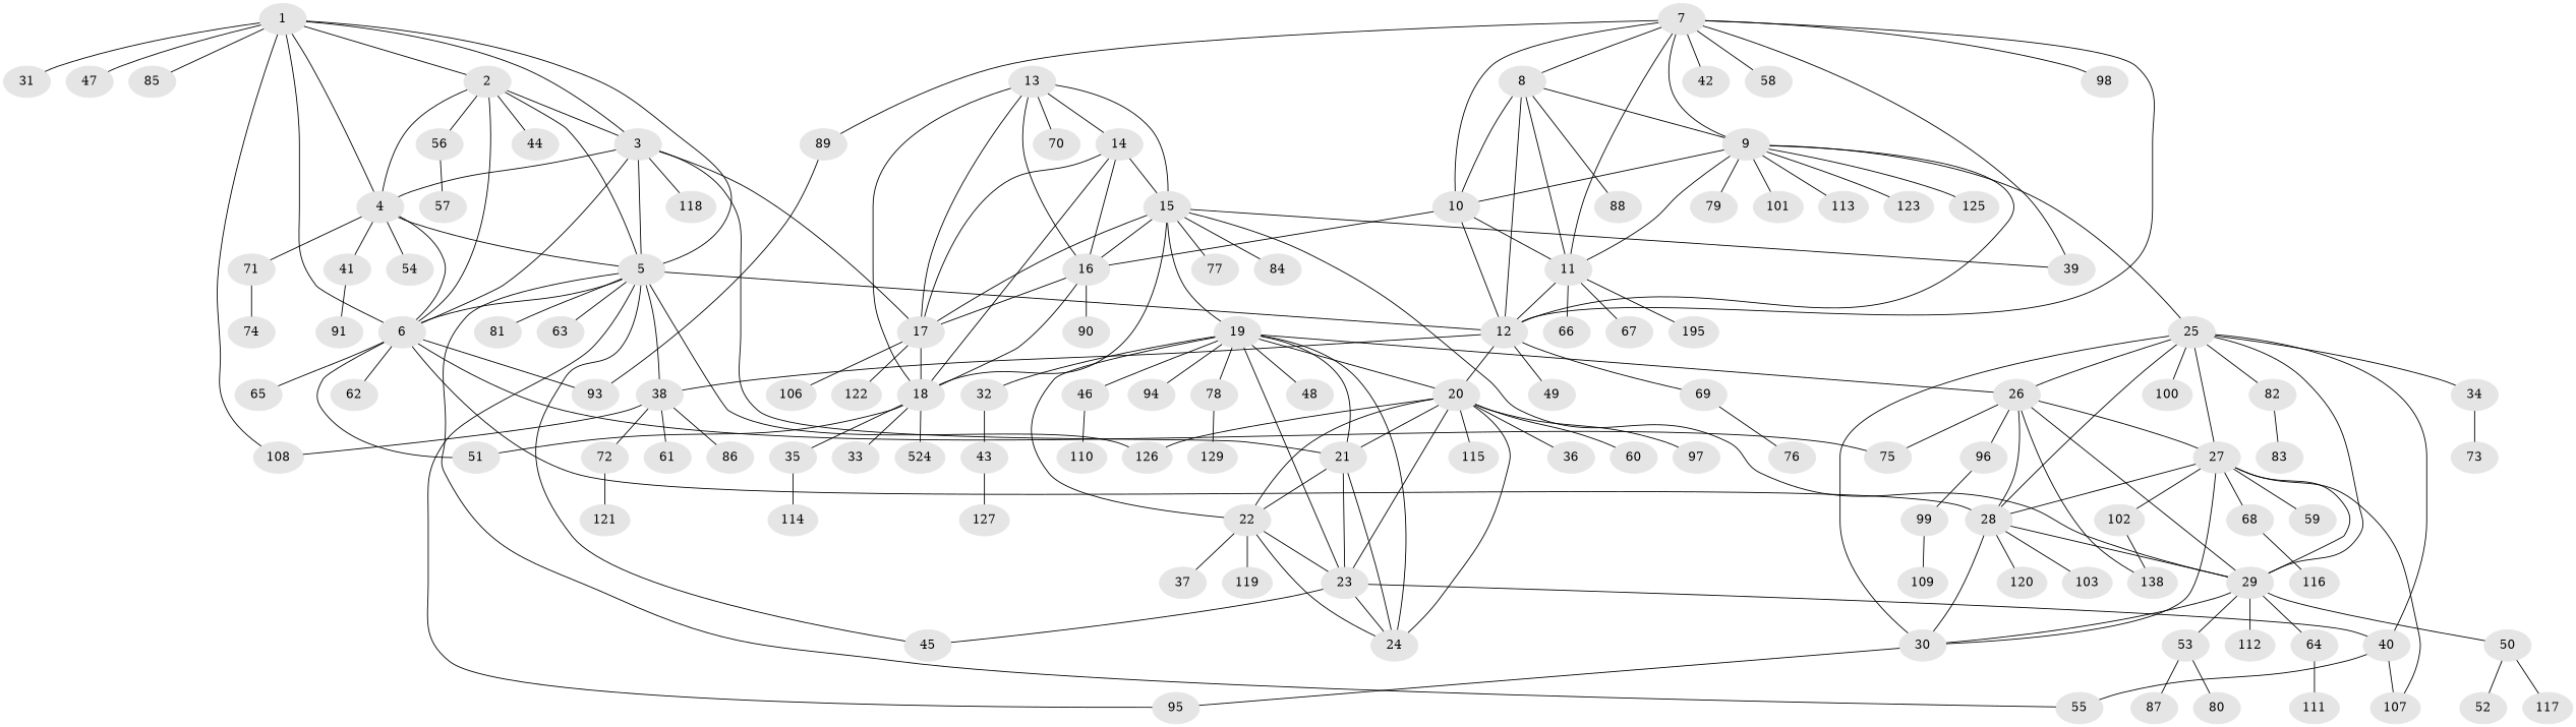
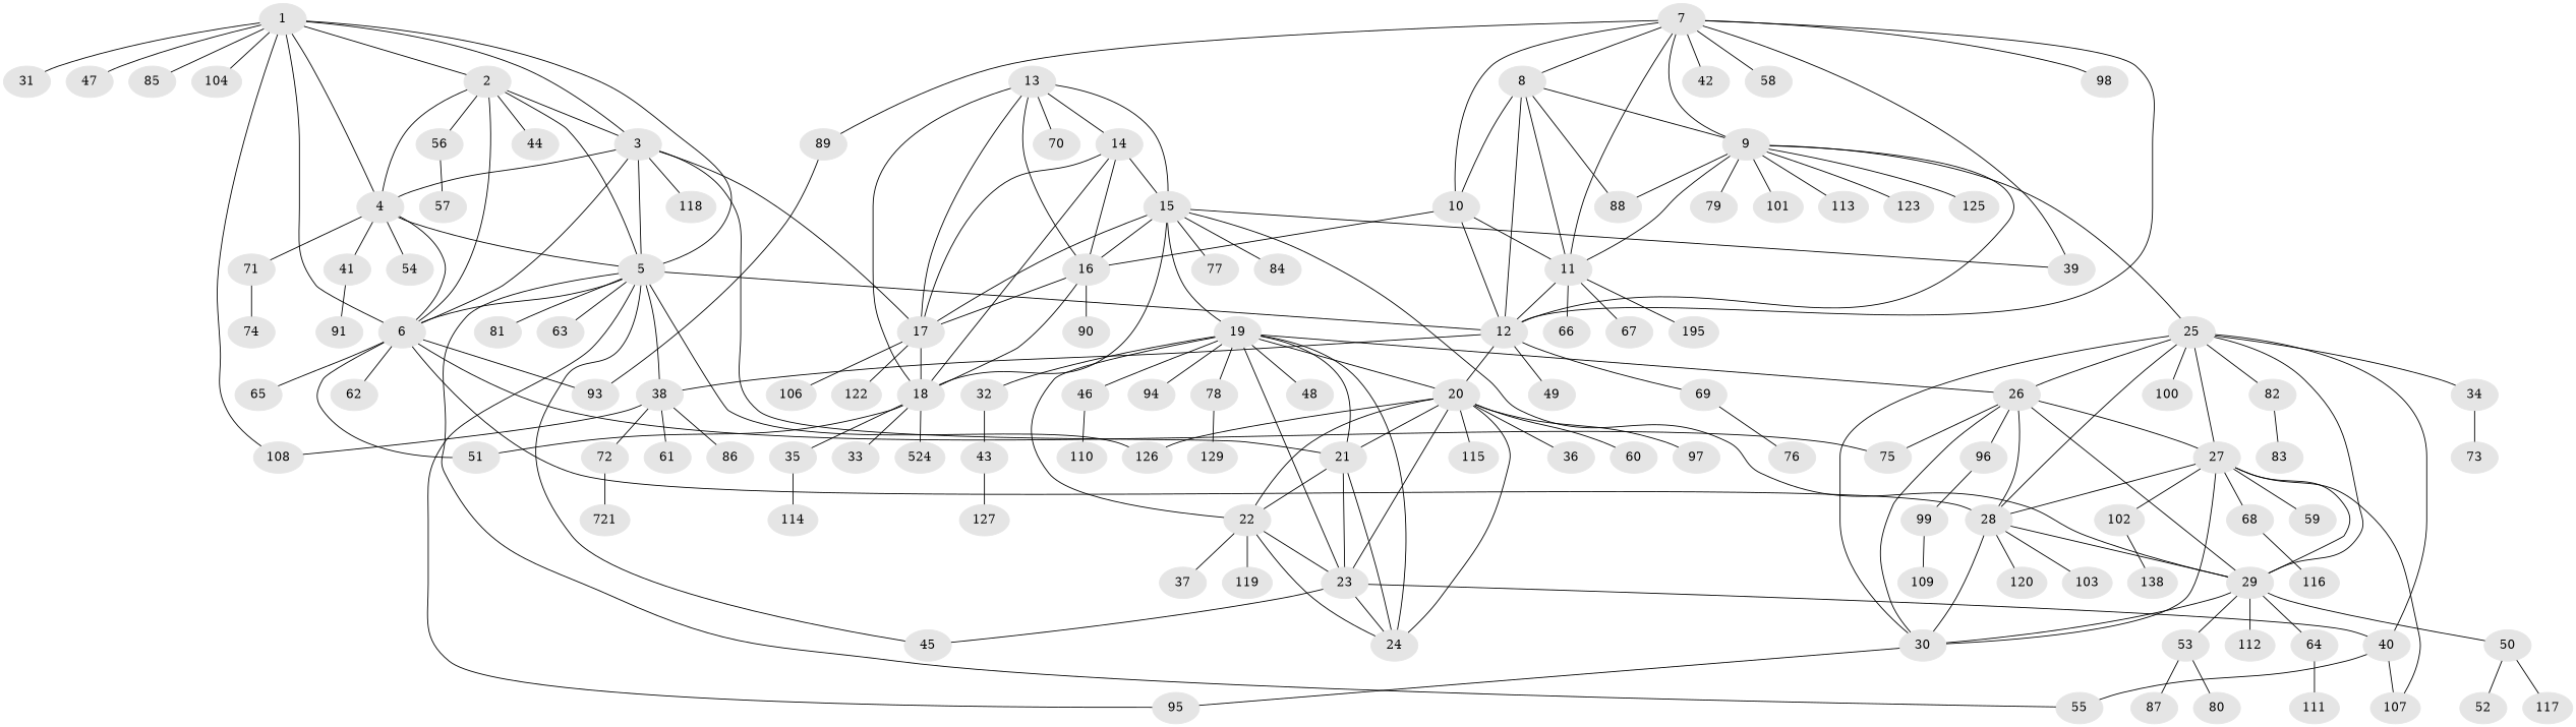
  graph {
    node [color=gray90 style=filled]
    1
    2
    3
    4
    5
    6
    31
    47
    85
+   104
    108
    44
    56
    17
    21
    118
    41
    54
    71
    12
    38
    45
    55
    63
    81
    95
    126
    28
    51
    62
    65
    75
    93
    57
    18
    106
    122
    22
    23
    24
    91
    74
    20
    49
    69
    61
    72
    86
    29
    30
    103
    120
    7
    8
    9
    10
    11
    39
    42
    58
    89
    98
    88
    25
    79
    101
    113
    123
    125
    16
    66
    67
    n73 [label=195]
    26
    40
    27
    34
    82
    100
    90
    36
    60
    97
    115
    76
    13
    14
    15
    70
    19
    77
    84
    33
    35
    n95 [label=524]
    32
    46
    48
    78
    94
    50
    53
    64
    112
    114
    37
    119
    96
    43
    110
    129
    107
    59
    68
    102
    73
    83
    99
    109
    116
    n121 [label=138]
    52
    117
    80
    87
    111
    127
-   121
+   121 [label=721]
    1 -- 2
    1 -- 3
    1 -- 4
    1 -- 5
    1 -- 6
    1 -- 31
    1 -- 47
    1 -- 85
+   1 -- 104
    1 -- 108
    2 -- 3
    2 -- 4
    2 -- 5
    2 -- 6
    2 -- 44
    2 -- 56
    3 -- 4
    3 -- 5
    3 -- 6
    3 -- 17
    3 -- 21
    3 -- 118
    4 -- 5
    4 -- 6
    4 -- 41
    4 -- 54
    4 -- 71
    5 -- 6
    5 -- 12
    5 -- 38
    5 -- 45
    5 -- 55
    5 -- 63
    5 -- 81
    5 -- 95
    5 -- 126
    6 -- 28
    6 -- 51
    6 -- 62
    6 -- 65
    6 -- 75
    6 -- 93
    56 -- 57
    17 -- 18
    17 -- 106
    17 -- 122
    21 -- 22
    21 -- 23
    21 -- 24
    41 -- 91
    71 -- 74
    12 -- 38
    12 -- 20
    12 -- 49
    12 -- 69
    38 -- 108
    38 -- 61
    38 -- 72
    38 -- 86
    28 -- 29
    28 -- 30
    28 -- 103
    28 -- 120
    18 -- 51
    18 -- 33
    18 -- 35
    18 -- n95
    22 -- 23
    22 -- 24
    22 -- 37
    22 -- 119
    23 -- 45
    23 -- 24
    23 -- 40
    20 -- 21
    20 -- 126
    20 -- 22
    20 -- 23
    20 -- 24
    20 -- 36
    20 -- 60
    20 -- 97
    20 -- 115
    69 -- 76
    72 -- 121
    29 -- 30
    29 -- 50
    29 -- 53
    29 -- 64
    29 -- 112
    30 -- 95
    7 -- 12
    7 -- 8
    7 -- 9
    7 -- 10
    7 -- 11
    7 -- 39
    7 -- 42
    7 -- 58
    7 -- 89
    7 -- 98
    8 -- 12
    8 -- 9
    8 -- 10
    8 -- 11
    8 -- 88
    9 -- 12
-   9 -- 10
+   9 -- 88
    9 -- 11
    9 -- 25
    9 -- 79
    9 -- 101
    9 -- 113
    9 -- 123
    9 -- 125
    10 -- 12
    10 -- 11
    10 -- 16
    11 -- 12
    11 -- 66
    11 -- 67
    11 -- n73
    89 -- 93
    25 -- 28
    25 -- 29
    25 -- 30
    25 -- 26
    25 -- 40
    25 -- 27
    25 -- 34
    25 -- 82
    25 -- 100
    16 -- 17
    16 -- 18
    16 -- 90
    26 -- 28
    26 -- 75
    26 -- 29
-   26 -- n121
+   26 -- 30
    26 -- 27
    26 -- 96
    40 -- 55
    40 -- 107
    27 -- 28
    27 -- 29
    27 -- 30
    27 -- 107
    27 -- 59
    27 -- 68
    27 -- 102
    34 -- 73
    82 -- 83
    13 -- 17
    13 -- 18
    13 -- 16
    13 -- 14
    13 -- 15
    13 -- 70
    14 -- 17
    14 -- 18
    14 -- 16
    14 -- 15
    15 -- 17
    15 -- 18
    15 -- 29
    15 -- 39
    15 -- 16
    15 -- 19
    15 -- 77
    15 -- 84
    19 -- 21
    19 -- 22
    19 -- 23
    19 -- 24
    19 -- 20
    19 -- 26
    19 -- 32
    19 -- 46
    19 -- 48
    19 -- 78
    19 -- 94
    35 -- 114
    32 -- 43
    46 -- 110
    78 -- 129
    50 -- 52
    50 -- 117
    53 -- 80
    53 -- 87
    64 -- 111
    96 -- 99
    43 -- 127
    68 -- 116
    102 -- n121
    99 -- 109
  }
